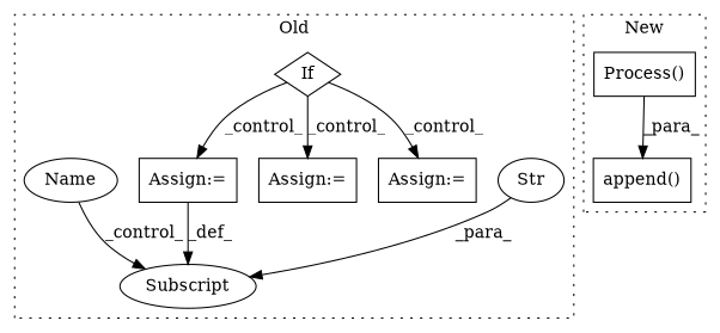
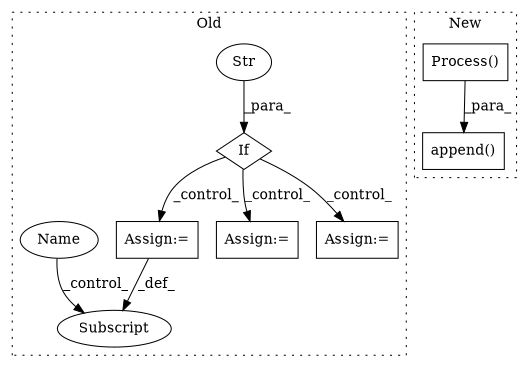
  digraph {
    node [a=68 l=3 shape=box]
    n1 [a=63 l="34,0" label=Subscript s="593,0" shape=ellipse]
    n2 [a=66 l=22 label=Str s=604 shape=ellipse]
    n3 [label="Assign:=" s=627]
    n4 [a=96 label=If s=414 shape=diamond]
    n5 [label="Assign:=" s=496]
    n6 [label="Assign:=" s=664]
    n7 [a=87 l=10 label=Name s=593 shape=ellipse]
    n8 [a=75 l=1378 label="Process()" s=7640]
    n9 [a=75 l="17,1" label="append()" s="7623,9018"]
    subgraph cluster_1 {
      label=Old
      style=dotted
      n1
      n2
      n3
      n4
      n5
      n6
      n7
    }
    subgraph cluster_2 {
      label=New
      style=dotted
      n8
      n9
    }
-   n2 -> n1 [label=_para_]
+   n2 -> n4 [label=_para_]
    n3 -> n1 [label=_def_]
    n4 -> n3 [label=_control_]
    n4 -> n5 [label=_control_]
    n4 -> n6 [label=_control_]
    n7 -> n1 [label=_control_]
    n8 -> n9 [label=_para_]
  }
